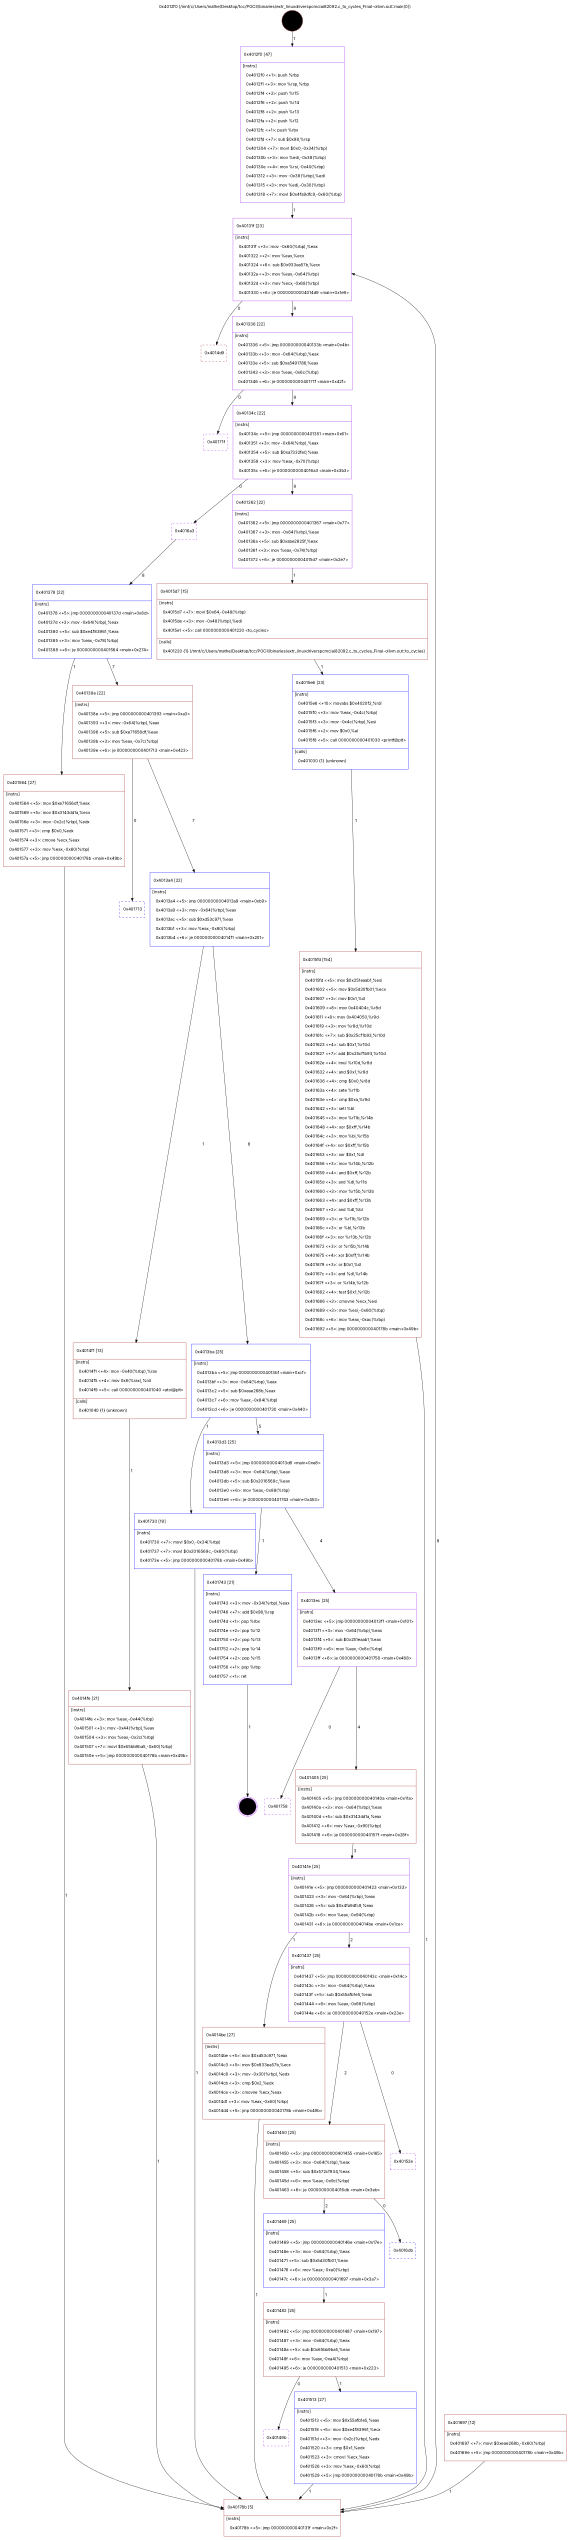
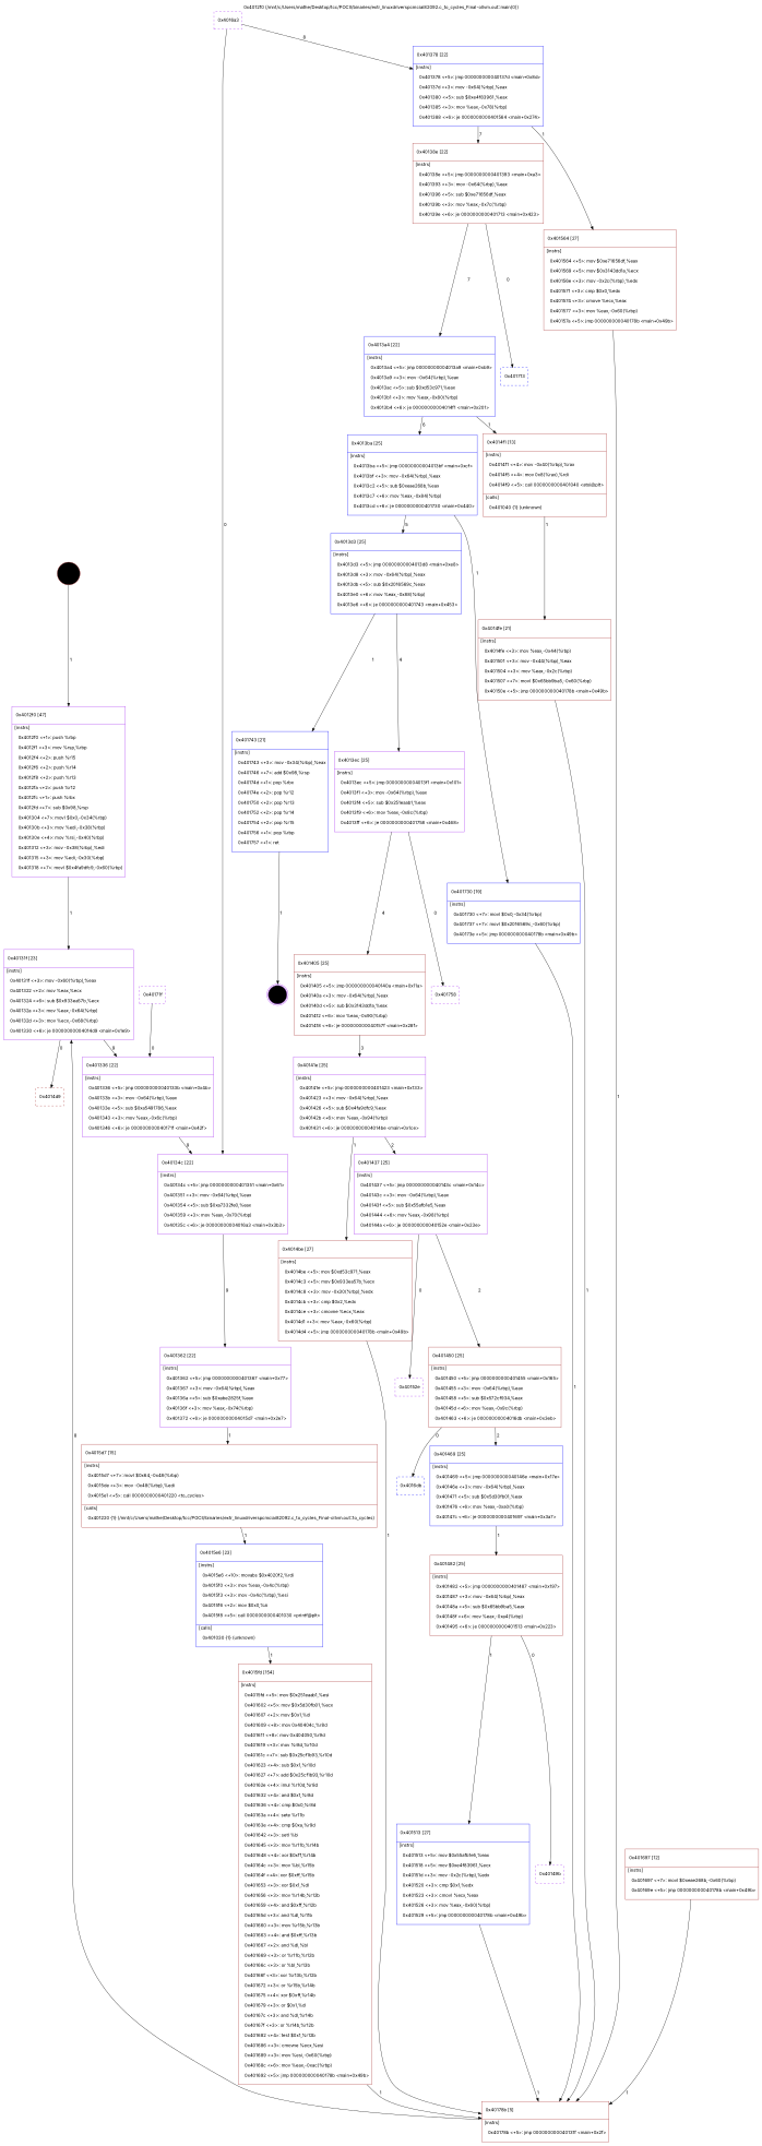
  digraph {
    fontname=Inter
    label="0x4012f0 (/mnt/c/Users/mathe/Desktop/tcc/POCII/binaries/extr_linuxdriverspcmciai82092.c_to_cycles_Final-ollvm.out::main(0))"
    labelloc=t
    node [color=brown fontname=Inter shape=record]
    edge [fontname=Inter]
    Entry [fillcolor=black height=0.3 shape=circle style=filled width=0.3]
    n2 [color=purple label="{\n     0x4012f0 [47]\l\n     | [instrs]\l\n     &nbsp;&nbsp;0x4012f0 \<+1\>: push %rbp\l\n     &nbsp;&nbsp;0x4012f1 \<+3\>: mov %rsp,%rbp\l\n     &nbsp;&nbsp;0x4012f4 \<+2\>: push %r15\l\n     &nbsp;&nbsp;0x4012f6 \<+2\>: push %r14\l\n     &nbsp;&nbsp;0x4012f8 \<+2\>: push %r13\l\n     &nbsp;&nbsp;0x4012fa \<+2\>: push %r12\l\n     &nbsp;&nbsp;0x4012fc \<+1\>: push %rbx\l\n     &nbsp;&nbsp;0x4012fd \<+7\>: sub $0x98,%rsp\l\n     &nbsp;&nbsp;0x401304 \<+7\>: movl $0x0,-0x34(%rbp)\l\n     &nbsp;&nbsp;0x40130b \<+3\>: mov %edi,-0x38(%rbp)\l\n     &nbsp;&nbsp;0x40130e \<+4\>: mov %rsi,-0x40(%rbp)\l\n     &nbsp;&nbsp;0x401312 \<+3\>: mov -0x38(%rbp),%edi\l\n     &nbsp;&nbsp;0x401315 \<+3\>: mov %edi,-0x30(%rbp)\l\n     &nbsp;&nbsp;0x401318 \<+7\>: movl $0x4fa9dfc9,-0x60(%rbp)\l\n  }"]
    n3 [color=purple label="{\n     0x40131f [23]\l\n     | [instrs]\l\n     &nbsp;&nbsp;0x40131f \<+3\>: mov -0x60(%rbp),%eax\l\n     &nbsp;&nbsp;0x401322 \<+2\>: mov %eax,%ecx\l\n     &nbsp;&nbsp;0x401324 \<+6\>: sub $0x933ea57b,%ecx\l\n     &nbsp;&nbsp;0x40132a \<+3\>: mov %eax,-0x64(%rbp)\l\n     &nbsp;&nbsp;0x40132d \<+3\>: mov %ecx,-0x68(%rbp)\l\n     &nbsp;&nbsp;0x401330 \<+6\>: je 00000000004014d9 \<main+0x1e9\>\l\n  }"]
    n4 [label="{\n     0x4014d9\l\n  }" style=dashed]
    n5 [color=purple label="{\n     0x401336 [22]\l\n     | [instrs]\l\n     &nbsp;&nbsp;0x401336 \<+5\>: jmp 000000000040133b \<main+0x4b\>\l\n     &nbsp;&nbsp;0x40133b \<+3\>: mov -0x64(%rbp),%eax\l\n     &nbsp;&nbsp;0x40133e \<+5\>: sub $0xa5491786,%eax\l\n     &nbsp;&nbsp;0x401343 \<+3\>: mov %eax,-0x6c(%rbp)\l\n     &nbsp;&nbsp;0x401346 \<+6\>: je 000000000040171f \<main+0x42f\>\l\n  }"]
    n6 [color=purple label="{\n     0x40171f\l\n  }" style=dashed]
    n7 [color=purple label="{\n     0x40134c [22]\l\n     | [instrs]\l\n     &nbsp;&nbsp;0x40134c \<+5\>: jmp 0000000000401351 \<main+0x61\>\l\n     &nbsp;&nbsp;0x401351 \<+3\>: mov -0x64(%rbp),%eax\l\n     &nbsp;&nbsp;0x401354 \<+5\>: sub $0xa7332fe0,%eax\l\n     &nbsp;&nbsp;0x401359 \<+3\>: mov %eax,-0x70(%rbp)\l\n     &nbsp;&nbsp;0x40135c \<+6\>: je 00000000004016a3 \<main+0x3b3\>\l\n  }"]
    n8 [color=purple label="{\n     0x4016a3\l\n  }" style=dashed]
    n9 [color=purple label="{\n     0x401362 [22]\l\n     | [instrs]\l\n     &nbsp;&nbsp;0x401362 \<+5\>: jmp 0000000000401367 \<main+0x77\>\l\n     &nbsp;&nbsp;0x401367 \<+3\>: mov -0x64(%rbp),%eax\l\n     &nbsp;&nbsp;0x40136a \<+5\>: sub $0xabe2825f,%eax\l\n     &nbsp;&nbsp;0x40136f \<+3\>: mov %eax,-0x74(%rbp)\l\n     &nbsp;&nbsp;0x401372 \<+6\>: je 00000000004015d7 \<main+0x2e7\>\l\n  }"]
    Exit [color=purple fillcolor=black height=0.3 peripheries=2 shape=circle style=filled width=0.3]
    n11 [color=blue label="{\n     0x401378 [22]\l\n     | [instrs]\l\n     &nbsp;&nbsp;0x401378 \<+5\>: jmp 000000000040137d \<main+0x8d\>\l\n     &nbsp;&nbsp;0x40137d \<+3\>: mov -0x64(%rbp),%eax\l\n     &nbsp;&nbsp;0x401380 \<+5\>: sub $0xe4f83961,%eax\l\n     &nbsp;&nbsp;0x401385 \<+3\>: mov %eax,-0x78(%rbp)\l\n     &nbsp;&nbsp;0x401388 \<+6\>: je 0000000000401564 \<main+0x274\>\l\n  }"]
    n12 [label="{\n     0x4015d7 [15]\l\n     | [instrs]\l\n     &nbsp;&nbsp;0x4015d7 \<+7\>: movl $0x64,-0x48(%rbp)\l\n     &nbsp;&nbsp;0x4015de \<+3\>: mov -0x48(%rbp),%edi\l\n     &nbsp;&nbsp;0x4015e1 \<+5\>: call 0000000000401220 \<to_cycles\>\l\n     | [calls]\l\n     &nbsp;&nbsp;0x401220 \{1\} (/mnt/c/Users/mathe/Desktop/tcc/POCII/binaries/extr_linuxdriverspcmciai82092.c_to_cycles_Final-ollvm.out::to_cycles)\l\n  }"]
    n13 [label="{\n     0x4015fd [154]\l\n     | [instrs]\l\n     &nbsp;&nbsp;0x4015fd \<+5\>: mov $0x251eaab1,%esi\l\n     &nbsp;&nbsp;0x401602 \<+5\>: mov $0x5d30fb01,%ecx\l\n     &nbsp;&nbsp;0x401607 \<+2\>: mov $0x1,%dl\l\n     &nbsp;&nbsp;0x401609 \<+8\>: mov 0x40404c,%r8d\l\n     &nbsp;&nbsp;0x401611 \<+8\>: mov 0x404050,%r9d\l\n     &nbsp;&nbsp;0x401619 \<+3\>: mov %r8d,%r10d\l\n     &nbsp;&nbsp;0x40161c \<+7\>: sub $0x25cf1b93,%r10d\l\n     &nbsp;&nbsp;0x401623 \<+4\>: sub $0x1,%r10d\l\n     &nbsp;&nbsp;0x401627 \<+7\>: add $0x25cf1b93,%r10d\l\n     &nbsp;&nbsp;0x40162e \<+4\>: imul %r10d,%r8d\l\n     &nbsp;&nbsp;0x401632 \<+4\>: and $0x1,%r8d\l\n     &nbsp;&nbsp;0x401636 \<+4\>: cmp $0x0,%r8d\l\n     &nbsp;&nbsp;0x40163a \<+4\>: sete %r11b\l\n     &nbsp;&nbsp;0x40163e \<+4\>: cmp $0xa,%r9d\l\n     &nbsp;&nbsp;0x401642 \<+3\>: setl %bl\l\n     &nbsp;&nbsp;0x401645 \<+3\>: mov %r11b,%r14b\l\n     &nbsp;&nbsp;0x401648 \<+4\>: xor $0xff,%r14b\l\n     &nbsp;&nbsp;0x40164c \<+3\>: mov %bl,%r15b\l\n     &nbsp;&nbsp;0x40164f \<+4\>: xor $0xff,%r15b\l\n     &nbsp;&nbsp;0x401653 \<+3\>: xor $0x1,%dl\l\n     &nbsp;&nbsp;0x401656 \<+3\>: mov %r14b,%r12b\l\n     &nbsp;&nbsp;0x401659 \<+4\>: and $0xff,%r12b\l\n     &nbsp;&nbsp;0x40165d \<+3\>: and %dl,%r11b\l\n     &nbsp;&nbsp;0x401660 \<+3\>: mov %r15b,%r13b\l\n     &nbsp;&nbsp;0x401663 \<+4\>: and $0xff,%r13b\l\n     &nbsp;&nbsp;0x401667 \<+2\>: and %dl,%bl\l\n     &nbsp;&nbsp;0x401669 \<+3\>: or %r11b,%r12b\l\n     &nbsp;&nbsp;0x40166c \<+3\>: or %bl,%r13b\l\n     &nbsp;&nbsp;0x40166f \<+3\>: xor %r13b,%r12b\l\n     &nbsp;&nbsp;0x401672 \<+3\>: or %r15b,%r14b\l\n     &nbsp;&nbsp;0x401675 \<+4\>: xor $0xff,%r14b\l\n     &nbsp;&nbsp;0x401679 \<+3\>: or $0x1,%dl\l\n     &nbsp;&nbsp;0x40167c \<+3\>: and %dl,%r14b\l\n     &nbsp;&nbsp;0x40167f \<+3\>: or %r14b,%r12b\l\n     &nbsp;&nbsp;0x401682 \<+4\>: test $0x1,%r12b\l\n     &nbsp;&nbsp;0x401686 \<+3\>: cmovne %ecx,%esi\l\n     &nbsp;&nbsp;0x401689 \<+3\>: mov %esi,-0x60(%rbp)\l\n     &nbsp;&nbsp;0x40168c \<+6\>: mov %eax,-0xac(%rbp)\l\n     &nbsp;&nbsp;0x401692 \<+5\>: jmp 000000000040178b \<main+0x49b\>\l\n  }"]
    n14 [label="{\n     0x40178b [5]\l\n     | [instrs]\l\n     &nbsp;&nbsp;0x40178b \<+5\>: jmp 000000000040131f \<main+0x2f\>\l\n  }"]
    n15 [color=blue label="{\n     0x4015e6 [23]\l\n     | [instrs]\l\n     &nbsp;&nbsp;0x4015e6 \<+10\>: movabs $0x4020f2,%rdi\l\n     &nbsp;&nbsp;0x4015f0 \<+3\>: mov %eax,-0x4c(%rbp)\l\n     &nbsp;&nbsp;0x4015f3 \<+3\>: mov -0x4c(%rbp),%esi\l\n     &nbsp;&nbsp;0x4015f6 \<+2\>: mov $0x0,%al\l\n     &nbsp;&nbsp;0x4015f8 \<+5\>: call 0000000000401030 \<printf@plt\>\l\n     | [calls]\l\n     &nbsp;&nbsp;0x401030 \{1\} (unknown)\l\n  }"]
    n16 [label="{\n     0x401564 [27]\l\n     | [instrs]\l\n     &nbsp;&nbsp;0x401564 \<+5\>: mov $0xe71656df,%eax\l\n     &nbsp;&nbsp;0x401569 \<+5\>: mov $0x3143dd1a,%ecx\l\n     &nbsp;&nbsp;0x40156e \<+3\>: mov -0x2c(%rbp),%edx\l\n     &nbsp;&nbsp;0x401571 \<+3\>: cmp $0x0,%edx\l\n     &nbsp;&nbsp;0x401574 \<+3\>: cmove %ecx,%eax\l\n     &nbsp;&nbsp;0x401577 \<+3\>: mov %eax,-0x60(%rbp)\l\n     &nbsp;&nbsp;0x40157a \<+5\>: jmp 000000000040178b \<main+0x49b\>\l\n  }"]
    n17 [label="{\n     0x40138e [22]\l\n     | [instrs]\l\n     &nbsp;&nbsp;0x40138e \<+5\>: jmp 0000000000401393 \<main+0xa3\>\l\n     &nbsp;&nbsp;0x401393 \<+3\>: mov -0x64(%rbp),%eax\l\n     &nbsp;&nbsp;0x401396 \<+5\>: sub $0xe71656df,%eax\l\n     &nbsp;&nbsp;0x40139b \<+3\>: mov %eax,-0x7c(%rbp)\l\n     &nbsp;&nbsp;0x40139e \<+6\>: je 0000000000401713 \<main+0x423\>\l\n  }"]
    n18 [color=blue label="{\n     0x401713\l\n  }" style=dashed]
    n19 [color=blue label="{\n     0x4013a4 [22]\l\n     | [instrs]\l\n     &nbsp;&nbsp;0x4013a4 \<+5\>: jmp 00000000004013a9 \<main+0xb9\>\l\n     &nbsp;&nbsp;0x4013a9 \<+3\>: mov -0x64(%rbp),%eax\l\n     &nbsp;&nbsp;0x4013ac \<+5\>: sub $0xd53c971,%eax\l\n     &nbsp;&nbsp;0x4013b1 \<+3\>: mov %eax,-0x80(%rbp)\l\n     &nbsp;&nbsp;0x4013b4 \<+6\>: je 00000000004014f1 \<main+0x201\>\l\n  }"]
    n20 [color=purple label="{\n     0x40149b\l\n  }" style=dashed]
    n21 [label="{\n     0x4014f1 [13]\l\n     | [instrs]\l\n     &nbsp;&nbsp;0x4014f1 \<+4\>: mov -0x40(%rbp),%rax\l\n     &nbsp;&nbsp;0x4014f5 \<+4\>: mov 0x8(%rax),%rdi\l\n     &nbsp;&nbsp;0x4014f9 \<+5\>: call 0000000000401040 \<atoi@plt\>\l\n     | [calls]\l\n     &nbsp;&nbsp;0x401040 \{1\} (unknown)\l\n  }"]
    n22 [color=blue label="{\n     0x4013ba [25]\l\n     | [instrs]\l\n     &nbsp;&nbsp;0x4013ba \<+5\>: jmp 00000000004013bf \<main+0xcf\>\l\n     &nbsp;&nbsp;0x4013bf \<+3\>: mov -0x64(%rbp),%eax\l\n     &nbsp;&nbsp;0x4013c2 \<+5\>: sub $0xeae268b,%eax\l\n     &nbsp;&nbsp;0x4013c7 \<+6\>: mov %eax,-0x84(%rbp)\l\n     &nbsp;&nbsp;0x4013cd \<+6\>: je 0000000000401730 \<main+0x440\>\l\n  }"]
    n23 [color=blue label="{\n     0x401513 [27]\l\n     | [instrs]\l\n     &nbsp;&nbsp;0x401513 \<+5\>: mov $0x55afb1e5,%eax\l\n     &nbsp;&nbsp;0x401518 \<+5\>: mov $0xe4f83961,%ecx\l\n     &nbsp;&nbsp;0x40151d \<+3\>: mov -0x2c(%rbp),%edx\l\n     &nbsp;&nbsp;0x401520 \<+3\>: cmp $0x1,%edx\l\n     &nbsp;&nbsp;0x401523 \<+3\>: cmovl %ecx,%eax\l\n     &nbsp;&nbsp;0x401526 \<+3\>: mov %eax,-0x60(%rbp)\l\n     &nbsp;&nbsp;0x401529 \<+5\>: jmp 000000000040178b \<main+0x49b\>\l\n  }"]
    n24 [label="{\n     0x4014fe [21]\l\n     | [instrs]\l\n     &nbsp;&nbsp;0x4014fe \<+3\>: mov %eax,-0x44(%rbp)\l\n     &nbsp;&nbsp;0x401501 \<+3\>: mov -0x44(%rbp),%eax\l\n     &nbsp;&nbsp;0x401504 \<+3\>: mov %eax,-0x2c(%rbp)\l\n     &nbsp;&nbsp;0x401507 \<+7\>: movl $0x65bb9ba5,-0x60(%rbp)\l\n     &nbsp;&nbsp;0x40150e \<+5\>: jmp 000000000040178b \<main+0x49b\>\l\n  }"]
    n25 [color=blue label="{\n     0x401730 [19]\l\n     | [instrs]\l\n     &nbsp;&nbsp;0x401730 \<+7\>: movl $0x0,-0x34(%rbp)\l\n     &nbsp;&nbsp;0x401737 \<+7\>: movl $0x2016569c,-0x60(%rbp)\l\n     &nbsp;&nbsp;0x40173e \<+5\>: jmp 000000000040178b \<main+0x49b\>\l\n  }"]
    n26 [color=blue label="{\n     0x4013d3 [25]\l\n     | [instrs]\l\n     &nbsp;&nbsp;0x4013d3 \<+5\>: jmp 00000000004013d8 \<main+0xe8\>\l\n     &nbsp;&nbsp;0x4013d8 \<+3\>: mov -0x64(%rbp),%eax\l\n     &nbsp;&nbsp;0x4013db \<+5\>: sub $0x2016569c,%eax\l\n     &nbsp;&nbsp;0x4013e0 \<+6\>: mov %eax,-0x88(%rbp)\l\n     &nbsp;&nbsp;0x4013e6 \<+6\>: je 0000000000401743 \<main+0x453\>\l\n  }"]
    n27 [label="{\n     0x401482 [25]\l\n     | [instrs]\l\n     &nbsp;&nbsp;0x401482 \<+5\>: jmp 0000000000401487 \<main+0x197\>\l\n     &nbsp;&nbsp;0x401487 \<+3\>: mov -0x64(%rbp),%eax\l\n     &nbsp;&nbsp;0x40148a \<+5\>: sub $0x65bb9ba5,%eax\l\n     &nbsp;&nbsp;0x40148f \<+6\>: mov %eax,-0xa4(%rbp)\l\n     &nbsp;&nbsp;0x401495 \<+6\>: je 0000000000401513 \<main+0x223\>\l\n  }"]
    n28 [color=blue label="{\n     0x401743 [21]\l\n     | [instrs]\l\n     &nbsp;&nbsp;0x401743 \<+3\>: mov -0x34(%rbp),%eax\l\n     &nbsp;&nbsp;0x401746 \<+7\>: add $0x98,%rsp\l\n     &nbsp;&nbsp;0x40174d \<+1\>: pop %rbx\l\n     &nbsp;&nbsp;0x40174e \<+2\>: pop %r12\l\n     &nbsp;&nbsp;0x401750 \<+2\>: pop %r13\l\n     &nbsp;&nbsp;0x401752 \<+2\>: pop %r14\l\n     &nbsp;&nbsp;0x401754 \<+2\>: pop %r15\l\n     &nbsp;&nbsp;0x401756 \<+1\>: pop %rbp\l\n     &nbsp;&nbsp;0x401757 \<+1\>: ret\l\n  }"]
    n29 [color=purple label="{\n     0x4013ec [25]\l\n     | [instrs]\l\n     &nbsp;&nbsp;0x4013ec \<+5\>: jmp 00000000004013f1 \<main+0x101\>\l\n     &nbsp;&nbsp;0x4013f1 \<+3\>: mov -0x64(%rbp),%eax\l\n     &nbsp;&nbsp;0x4013f4 \<+5\>: sub $0x251eaab1,%eax\l\n     &nbsp;&nbsp;0x4013f9 \<+6\>: mov %eax,-0x8c(%rbp)\l\n     &nbsp;&nbsp;0x4013ff \<+6\>: je 0000000000401758 \<main+0x468\>\l\n  }"]
    n30 [label="{\n     0x401697 [12]\l\n     | [instrs]\l\n     &nbsp;&nbsp;0x401697 \<+7\>: movl $0xeae268b,-0x60(%rbp)\l\n     &nbsp;&nbsp;0x40169e \<+5\>: jmp 000000000040178b \<main+0x49b\>\l\n  }"]
    n31 [color=purple label="{\n     0x401758\l\n  }" style=dashed]
    n32 [label="{\n     0x401405 [25]\l\n     | [instrs]\l\n     &nbsp;&nbsp;0x401405 \<+5\>: jmp 000000000040140a \<main+0x11a\>\l\n     &nbsp;&nbsp;0x40140a \<+3\>: mov -0x64(%rbp),%eax\l\n     &nbsp;&nbsp;0x40140d \<+5\>: sub $0x3143dd1a,%eax\l\n     &nbsp;&nbsp;0x401412 \<+6\>: mov %eax,-0x90(%rbp)\l\n     &nbsp;&nbsp;0x401418 \<+6\>: je 000000000040157f \<main+0x28f\>\l\n  }"]
    n33 [color=blue label="{\n     0x401469 [25]\l\n     | [instrs]\l\n     &nbsp;&nbsp;0x401469 \<+5\>: jmp 000000000040146e \<main+0x17e\>\l\n     &nbsp;&nbsp;0x40146e \<+3\>: mov -0x64(%rbp),%eax\l\n     &nbsp;&nbsp;0x401471 \<+5\>: sub $0x5d30fb01,%eax\l\n     &nbsp;&nbsp;0x401476 \<+6\>: mov %eax,-0xa0(%rbp)\l\n     &nbsp;&nbsp;0x40147c \<+6\>: je 0000000000401697 \<main+0x3a7\>\l\n  }"]
    n34 [color=purple label="{\n     0x40141e [25]\l\n     | [instrs]\l\n     &nbsp;&nbsp;0x40141e \<+5\>: jmp 0000000000401423 \<main+0x133\>\l\n     &nbsp;&nbsp;0x401423 \<+3\>: mov -0x64(%rbp),%eax\l\n     &nbsp;&nbsp;0x401426 \<+5\>: sub $0x4fa9dfc9,%eax\l\n     &nbsp;&nbsp;0x40142b \<+6\>: mov %eax,-0x94(%rbp)\l\n     &nbsp;&nbsp;0x401431 \<+6\>: je 00000000004014be \<main+0x1ce\>\l\n  }"]
    n35 [color=blue label="{\n     0x4016db\l\n  }" style=dashed]
    n36 [label="{\n     0x4014be [27]\l\n     | [instrs]\l\n     &nbsp;&nbsp;0x4014be \<+5\>: mov $0xd53c971,%eax\l\n     &nbsp;&nbsp;0x4014c3 \<+5\>: mov $0x933ea57b,%ecx\l\n     &nbsp;&nbsp;0x4014c8 \<+3\>: mov -0x30(%rbp),%edx\l\n     &nbsp;&nbsp;0x4014cb \<+3\>: cmp $0x2,%edx\l\n     &nbsp;&nbsp;0x4014ce \<+3\>: cmovne %ecx,%eax\l\n     &nbsp;&nbsp;0x4014d1 \<+3\>: mov %eax,-0x60(%rbp)\l\n     &nbsp;&nbsp;0x4014d4 \<+5\>: jmp 000000000040178b \<main+0x49b\>\l\n  }"]
    n37 [color=purple label="{\n     0x401437 [25]\l\n     | [instrs]\l\n     &nbsp;&nbsp;0x401437 \<+5\>: jmp 000000000040143c \<main+0x14c\>\l\n     &nbsp;&nbsp;0x40143c \<+3\>: mov -0x64(%rbp),%eax\l\n     &nbsp;&nbsp;0x40143f \<+5\>: sub $0x55afb1e5,%eax\l\n     &nbsp;&nbsp;0x401444 \<+6\>: mov %eax,-0x98(%rbp)\l\n     &nbsp;&nbsp;0x40144a \<+6\>: je 000000000040152e \<main+0x23e\>\l\n  }"]
    n38 [label="{\n     0x401450 [25]\l\n     | [instrs]\l\n     &nbsp;&nbsp;0x401450 \<+5\>: jmp 0000000000401455 \<main+0x165\>\l\n     &nbsp;&nbsp;0x401455 \<+3\>: mov -0x64(%rbp),%eax\l\n     &nbsp;&nbsp;0x401458 \<+5\>: sub $0x572cf934,%eax\l\n     &nbsp;&nbsp;0x40145d \<+6\>: mov %eax,-0x9c(%rbp)\l\n     &nbsp;&nbsp;0x401463 \<+6\>: je 00000000004016db \<main+0x3eb\>\l\n  }"]
    n39 [color=purple label="{\n     0x40152e\l\n  }" style=dashed]
    Entry -> n2 [label=" 1"]
    n2 -> n3 [label=" 1"]
    n3 -> n4 [label=" 0"]
    n3 -> n5 [label=" 9"]
-   n5 -> n6 [label=" 0"]
+   n6 -> n5 [label=" 0"]
    n5 -> n7 [label=" 9"]
-   n7 -> n8 [label=" 0"]
+   n8 -> n7 [label=" 0"]
    n7 -> n9 [label=" 9"]
    n8 -> n11 [label=" 8"]
    n9 -> n12 [label=" 1"]
    n11 -> n16 [label=" 1"]
    n11 -> n17 [label=" 7"]
    n12 -> n15 [label=" 1"]
    n13 -> n14 [label=" 1"]
    n14 -> n3 [label=" 8"]
    n15 -> n13 [label=" 1"]
    n16 -> n14 [label=" 1"]
    n17 -> n18 [label=" 0"]
    n17 -> n19 [label=" 7"]
    n19 -> n21 [label=" 1"]
    n19 -> n22 [label=" 6"]
    n21 -> n24 [label=" 1"]
    n22 -> n25 [label=" 1"]
    n22 -> n26 [label=" 5"]
    n23 -> n14 [label=" 1"]
    n24 -> n14 [label=" 1"]
    n25 -> n14 [label=" 1"]
    n26 -> n28 [label=" 1"]
    n26 -> n29 [label=" 4"]
    n27 -> n20 [label=" 0"]
    n27 -> n23 [label=" 1"]
    n28 -> Exit [label=" 1"]
    n29 -> n31 [label=" 0"]
    n29 -> n32 [label=" 4"]
    n30 -> n14 [label=" 1"]
    n32 -> n34 [label=" 3"]
    n33 -> n27 [label=" 1"]
    n34 -> n36 [label=" 1"]
    n34 -> n37 [label=" 2"]
    n36 -> n14 [label=" 1"]
    n37 -> n38 [label=" 2"]
    n37 -> n39 [label=" 0"]
    n38 -> n33 [label=" 2"]
    n38 -> n35 [label=" 0"]
  }
